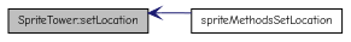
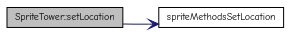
  digraph {
    rankdir=LR
    fontname="Comic Neue"
    node [color=black fontname="Comic Neue" fontsize=10 shape=record style=filled]
    n1 [fillcolor=grey75 fontcolor=black height=0.2 label="SpriteTower::setLocation" width=0.4]
    n2 [fillcolor=white height=0.2 label=spriteMethodsSetLocation width=0.4]
-   n2 -> n1 [color=midnightblue fontname="Comic Neue" fontsize=10 labelfontname=Helvetica labelfontsize=10 style=solid arrowhead=vee]
+   n1 -> n2 [color=midnightblue fontname="Comic Neue" fontsize=10 labelfontname=Helvetica labelfontsize=10 style=solid arrowhead=vee]
  }
